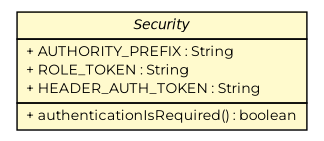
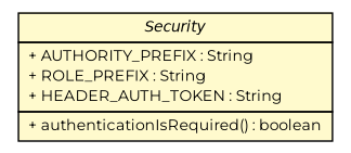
  digraph {
    nodesep=0.25
    ranksep=0.5
    fontname=Montserrat
-   n1 [fontcolor=black fontname=Montserrat fontsize=10.0 label=<<table title="com.yirendai.oss.lib.security.api.Security" border="0" cellborder="1" cellspacing="0" cellpadding="2" port="p" bgcolor="lemonChiffon" href="./Security.html"> 		<tr><td><table border="0" cellspacing="0" cellpadding="1"> <tr><td align="center" balign="center"><font face="Helvetica-Oblique"> Security </font></td></tr> 		</table></td></tr> 		<tr><td><table border="0" cellspacing="0" cellpadding="1"> <tr><td align="left" balign="left"> + AUTHORITY_PREFIX : String </td></tr> <tr><td align="left" balign="left"> + ROLE_TOKEN : String </td></tr> <tr><td align="left" balign="left"> + HEADER_AUTH_TOKEN : String </td></tr> 		</table></td></tr> 		<tr><td><table border="0" cellspacing="0" cellpadding="1"> <tr><td align="left" balign="left"> + authenticationIsRequired() : boolean </td></tr> 		</table></td></tr> 		</table>> shape=plaintext]
+   n1 [fontcolor=black fontname=Montserrat fontsize=10.0 label=<<table title="com.yirendai.oss.lib.security.api.Security" border="0" cellborder="1" cellspacing="0" cellpadding="2" port="p" bgcolor="lemonChiffon" href="./Security.html"> 		<tr><td><table border="0" cellspacing="0" cellpadding="1"> <tr><td align="center" balign="center"><font face="Helvetica-Oblique"> Security </font></td></tr> 		</table></td></tr> 		<tr><td><table border="0" cellspacing="0" cellpadding="1"> <tr><td align="left" balign="left"> + AUTHORITY_PREFIX : String </td></tr> <tr><td align="left" balign="left"> + ROLE_PREFIX : String </td></tr> <tr><td align="left" balign="left"> + HEADER_AUTH_TOKEN : String </td></tr> 		</table></td></tr> 		<tr><td><table border="0" cellspacing="0" cellpadding="1"> <tr><td align="left" balign="left"> + authenticationIsRequired() : boolean </td></tr> 		</table></td></tr> 		</table>> shape=plaintext]
  }
